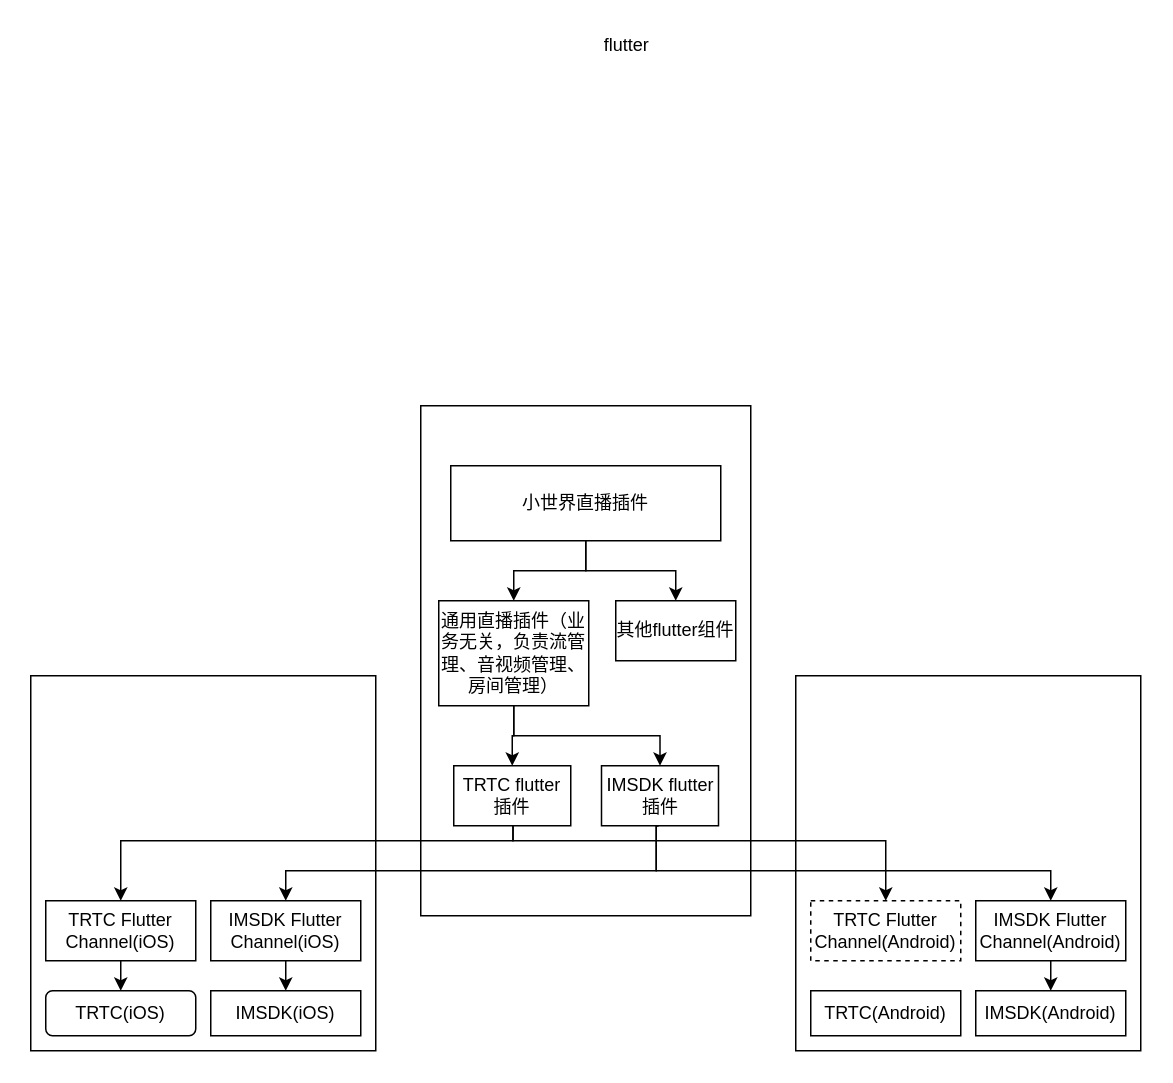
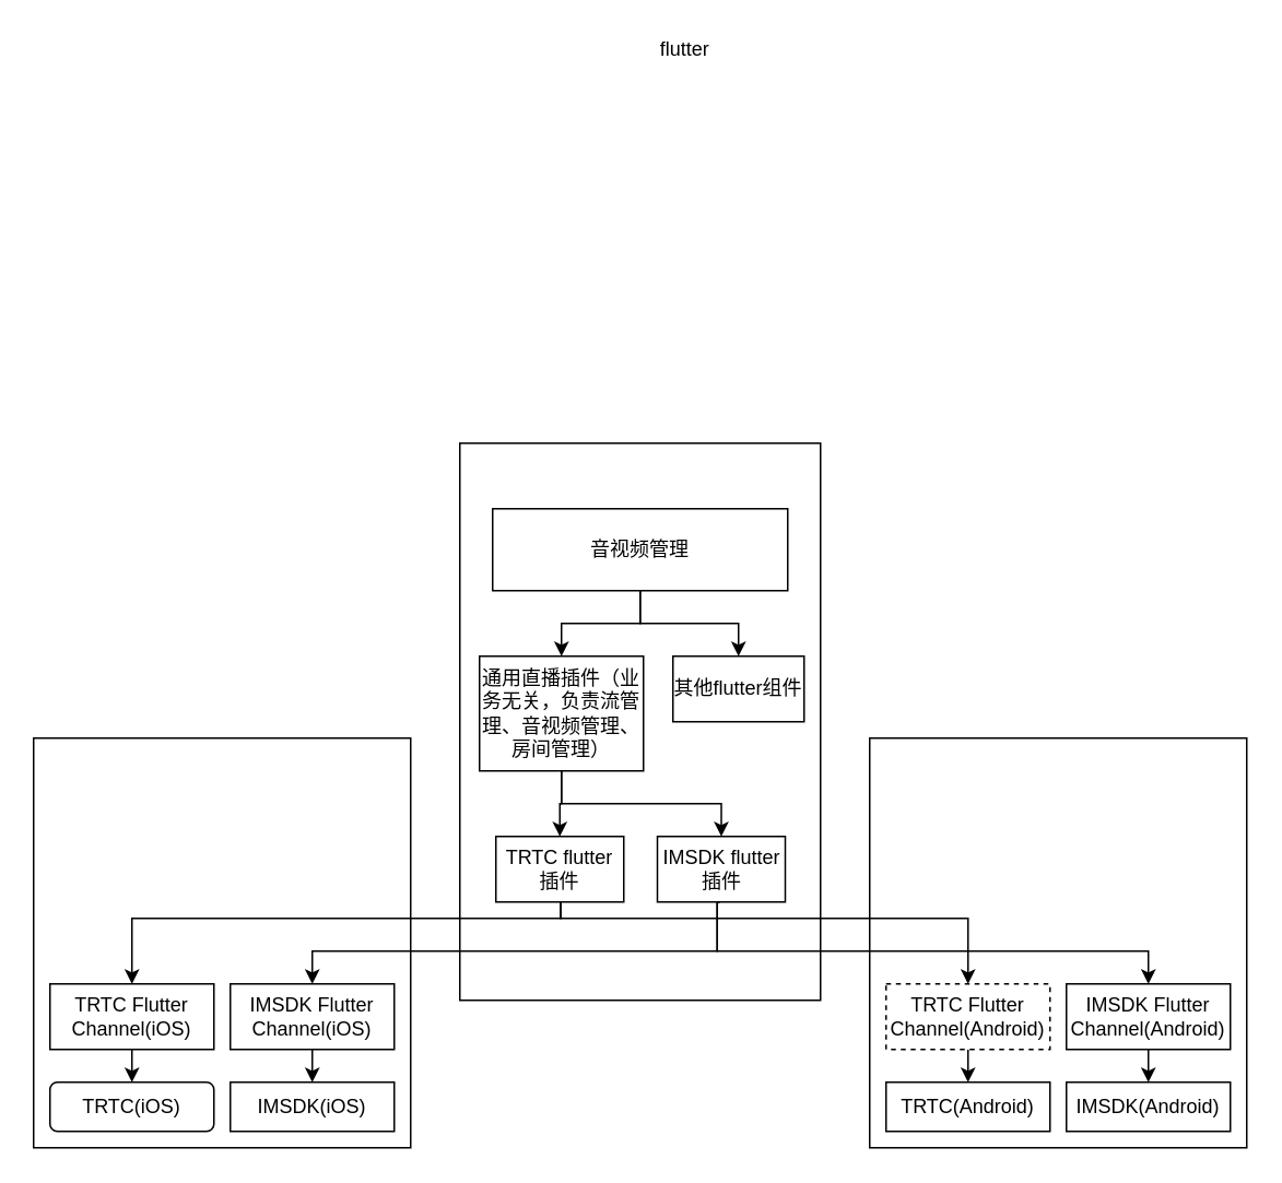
  <mxCell id="0" style=";html=1;" />
  <mxCell id="1" style=";html=1;" parent="0" />
  <mxCell id="2" value="" style="rounded=0;whiteSpace=wrap;html=1;" vertex="1" parent="1"><mxGeometry x="530" y="450" width="230" height="250" as="geometry" /></mxCell>
  <mxCell id="3" value="" style="rounded=0;whiteSpace=wrap;html=1;" vertex="1" parent="1"><mxGeometry x="280" y="270" width="220" height="340" as="geometry" /></mxCell>
  <mxCell id="4" value="" style="rounded=0;whiteSpace=wrap;html=1;" vertex="1" parent="1"><mxGeometry x="20" y="450" width="230" height="250" as="geometry" /></mxCell>
  <mxCell id="5" value="&lt;span&gt;flutter&lt;/span&gt;" style="text;html=1;resizable=0;autosize=1;align=center;verticalAlign=middle;points=[];fillColor=none;strokeColor=none;rounded=0;" vertex="1" parent="1"><mxGeometry x="392" y="20" width="50" height="20" as="geometry" /></mxCell>
  <mxCell id="6" style="edgeStyle=orthogonalEdgeStyle;rounded=0;orthogonalLoop=1;jettySize=auto;html=1;exitX=0.5;exitY=1;exitDx=0;exitDy=0;entryX=0.5;entryY=0;entryDx=0;entryDy=0;" edge="1" parent="1"><mxGeometry relative="1" as="geometry"><mxPoint x="341.5" y="550" as="sourcePoint" /><mxPoint x="80" y="600" as="targetPoint" /><Array as="points"><mxPoint x="342" y="560" /><mxPoint x="80" y="560" /></Array></mxGeometry></mxCell>
  <mxCell id="7" style="edgeStyle=orthogonalEdgeStyle;rounded=0;orthogonalLoop=1;jettySize=auto;html=1;exitX=0.5;exitY=1;exitDx=0;exitDy=0;entryX=0.5;entryY=0;entryDx=0;entryDy=0;" edge="1" parent="1" target="18"><mxGeometry relative="1" as="geometry"><mxPoint x="341.5" y="550" as="sourcePoint" /><Array as="points"><mxPoint x="342" y="560" /><mxPoint x="590" y="560" /></Array></mxGeometry></mxCell>
  <mxCell id="8" style="edgeStyle=orthogonalEdgeStyle;rounded=0;orthogonalLoop=1;jettySize=auto;html=1;exitX=0.5;exitY=1;exitDx=0;exitDy=0;entryX=0.5;entryY=0;entryDx=0;entryDy=0;" edge="1" parent="1" target="15"><mxGeometry relative="1" as="geometry"><mxPoint x="438.5" y="550" as="sourcePoint" /><mxPoint x="180" y="600" as="targetPoint" /><Array as="points"><mxPoint x="437" y="550" /><mxPoint x="437" y="580" /><mxPoint x="190" y="580" /></Array></mxGeometry></mxCell>
  <mxCell id="9" style="edgeStyle=orthogonalEdgeStyle;rounded=0;orthogonalLoop=1;jettySize=auto;html=1;exitX=0.5;exitY=1;exitDx=0;exitDy=0;" edge="1" parent="1"><mxGeometry relative="1" as="geometry"><mxPoint x="438.5" y="550" as="sourcePoint" /><mxPoint x="700" y="600" as="targetPoint" /><Array as="points"><mxPoint x="437" y="580" /><mxPoint x="700" y="580" /></Array></mxGeometry></mxCell>
  <mxCell id="10" value="&lt;span&gt;TRTC(iOS)&lt;/span&gt;" style="whiteSpace=wrap;html=1;rounded=1;" vertex="1" parent="1"><mxGeometry x="30" y="660" width="100" height="30" as="geometry" /></mxCell>
  <mxCell id="11" style="edgeStyle=orthogonalEdgeStyle;rounded=0;orthogonalLoop=1;jettySize=auto;html=1;exitX=0.5;exitY=1;exitDx=0;exitDy=0;entryX=0.5;entryY=0;entryDx=0;entryDy=0;" edge="1" parent="1" source="12" target="10"><mxGeometry relative="1" as="geometry" /></mxCell>
  <mxCell id="12" value="&lt;span&gt;TRTC Flutter Channel(iOS)&lt;/span&gt;" style="rounded=0;whiteSpace=wrap;html=1;" vertex="1" parent="1"><mxGeometry x="30" y="600" width="100" height="40" as="geometry" /></mxCell>
  <mxCell id="13" value="&lt;span&gt;IMSDK(iOS)&lt;/span&gt;" style="rounded=0;whiteSpace=wrap;html=1;" vertex="1" parent="1"><mxGeometry x="140" y="660" width="100" height="30" as="geometry" /></mxCell>
  <mxCell id="14" style="edgeStyle=orthogonalEdgeStyle;rounded=0;orthogonalLoop=1;jettySize=auto;html=1;exitX=0.5;exitY=1;exitDx=0;exitDy=0;entryX=0.5;entryY=0;entryDx=0;entryDy=0;" edge="1" source="15" target="13" parent="1"><mxGeometry relative="1" as="geometry" /></mxCell>
  <mxCell id="15" value="&lt;span&gt;IMSDK Flutter Channel(iOS)&lt;/span&gt;" style="rounded=0;whiteSpace=wrap;html=1;" vertex="1" parent="1"><mxGeometry x="140" y="600" width="100" height="40" as="geometry" /></mxCell>
  <mxCell id="16" value="&lt;span&gt;TRTC(&lt;/span&gt;Android&lt;span&gt;)&lt;/span&gt;" style="rounded=0;whiteSpace=wrap;html=1;" vertex="1" parent="1"><mxGeometry x="540" y="660" width="100" height="30" as="geometry" /></mxCell>
+ <mxCell id="17" style="edgeStyle=orthogonalEdgeStyle;rounded=0;orthogonalLoop=1;jettySize=auto;html=1;exitX=0.5;exitY=1;exitDx=0;exitDy=0;entryX=0.5;entryY=0;entryDx=0;entryDy=0;" edge="1" source="18" target="16" parent="1"><mxGeometry relative="1" as="geometry" /></mxCell>
  <mxCell id="18" value="&lt;span&gt;TRTC Flutter Channel(Android)&lt;/span&gt;" style="rounded=0;whiteSpace=wrap;html=1;dashed=1;" vertex="1" parent="1"><mxGeometry x="540" y="600" width="100" height="40" as="geometry" /></mxCell>
  <mxCell id="19" value="&lt;span&gt;IMSDK(&lt;/span&gt;Android&lt;span&gt;)&lt;/span&gt;" style="rounded=0;whiteSpace=wrap;html=1;" vertex="1" parent="1"><mxGeometry x="650" y="660" width="100" height="30" as="geometry" /></mxCell>
  <mxCell id="20" style="edgeStyle=orthogonalEdgeStyle;rounded=0;orthogonalLoop=1;jettySize=auto;html=1;exitX=0.5;exitY=1;exitDx=0;exitDy=0;entryX=0.5;entryY=0;entryDx=0;entryDy=0;" edge="1" source="21" target="19" parent="1"><mxGeometry relative="1" as="geometry" /></mxCell>
  <mxCell id="21" value="&lt;span&gt;IMSDK Flutter Channel(&lt;/span&gt;Android&lt;span&gt;)&lt;/span&gt;" style="rounded=0;whiteSpace=wrap;html=1;" vertex="1" parent="1"><mxGeometry x="650" y="600" width="100" height="40" as="geometry" /></mxCell>
  <mxCell id="22" value="&lt;span&gt;TRTC flutter 插件&lt;/span&gt;" style="rounded=0;whiteSpace=wrap;html=1;" vertex="1" parent="1"><mxGeometry x="302" y="510" width="78" height="40" as="geometry" /></mxCell>
  <mxCell id="23" value="IMSDK flutter 插件" style="rounded=0;whiteSpace=wrap;html=1;" vertex="1" parent="1"><mxGeometry x="400.5" y="510" width="78" height="40" as="geometry" /></mxCell>
  <mxCell id="24" style="edgeStyle=orthogonalEdgeStyle;rounded=0;orthogonalLoop=1;jettySize=auto;html=1;exitX=0.5;exitY=1;exitDx=0;exitDy=0;entryX=0.5;entryY=0;entryDx=0;entryDy=0;" edge="1" parent="1" source="26" target="23"><mxGeometry relative="1" as="geometry" /></mxCell>
  <mxCell id="25" style="edgeStyle=orthogonalEdgeStyle;rounded=0;orthogonalLoop=1;jettySize=auto;html=1;exitX=0.5;exitY=1;exitDx=0;exitDy=0;entryX=0.5;entryY=0;entryDx=0;entryDy=0;" edge="1" parent="1" source="26" target="22"><mxGeometry relative="1" as="geometry" /></mxCell>
  <mxCell id="26" value="通用直播插件（业务无关，负责流管理、音视频管理、房间管理）" style="rounded=0;whiteSpace=wrap;html=1;" vertex="1" parent="1"><mxGeometry x="292" y="400" width="100" height="70" as="geometry" /></mxCell>
  <mxCell id="27" style="edgeStyle=orthogonalEdgeStyle;rounded=0;orthogonalLoop=1;jettySize=auto;html=1;exitX=0.5;exitY=1;exitDx=0;exitDy=0;entryX=0.5;entryY=0;entryDx=0;entryDy=0;" edge="1" parent="1" source="29" target="26"><mxGeometry relative="1" as="geometry" /></mxCell>
  <mxCell id="28" style="edgeStyle=orthogonalEdgeStyle;rounded=0;orthogonalLoop=1;jettySize=auto;html=1;exitX=0.5;exitY=1;exitDx=0;exitDy=0;entryX=0.5;entryY=0;entryDx=0;entryDy=0;" edge="1" parent="1" source="29" target="30"><mxGeometry relative="1" as="geometry" /></mxCell>
- <mxCell id="29" value="小世界直播插件" style="rounded=0;whiteSpace=wrap;html=1;" vertex="1" parent="1"><mxGeometry x="300" y="310" width="180" height="50" as="geometry" /></mxCell>
+ <mxCell id="29" value="音视频管理" style="rounded=0;whiteSpace=wrap;html=1;" vertex="1" parent="1"><mxGeometry x="300" y="310" width="180" height="50" as="geometry" /></mxCell>
  <mxCell id="30" value="其他flutter组件" style="rounded=0;whiteSpace=wrap;html=1;" vertex="1" parent="1"><mxGeometry x="410" y="400" width="80" height="40" as="geometry" /></mxCell>
